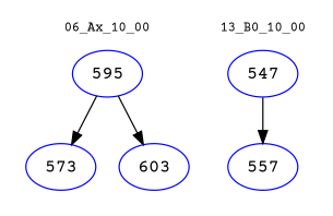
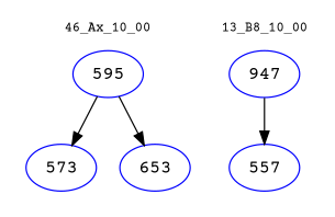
  digraph {
    fontname="Courier Prime"
    node [color=blue fontname="Courier Prime"]
    edge [color=black fontname="Courier Prime"]
    n1 [label=595]
    n2 [label=573]
-   n3 [label=603]
-   n4 [label=547]
+   n3 [label=653]
+   n4 [label=947]
    n5 [label=557]
    subgraph cluster_1 {
      color=white
      fontsize=10
-     label="06_Ax_10_00"
+     label="46_Ax_10_00"
      n1
      n2
      n3
    }
    subgraph cluster_2 {
      color=white
      fontsize=10
-     label="13_B0_10_00"
+     label="13_B8_10_00"
      n4
      n5
    }
    n1 -> n2
    n1 -> n3
    n4 -> n5
  }
